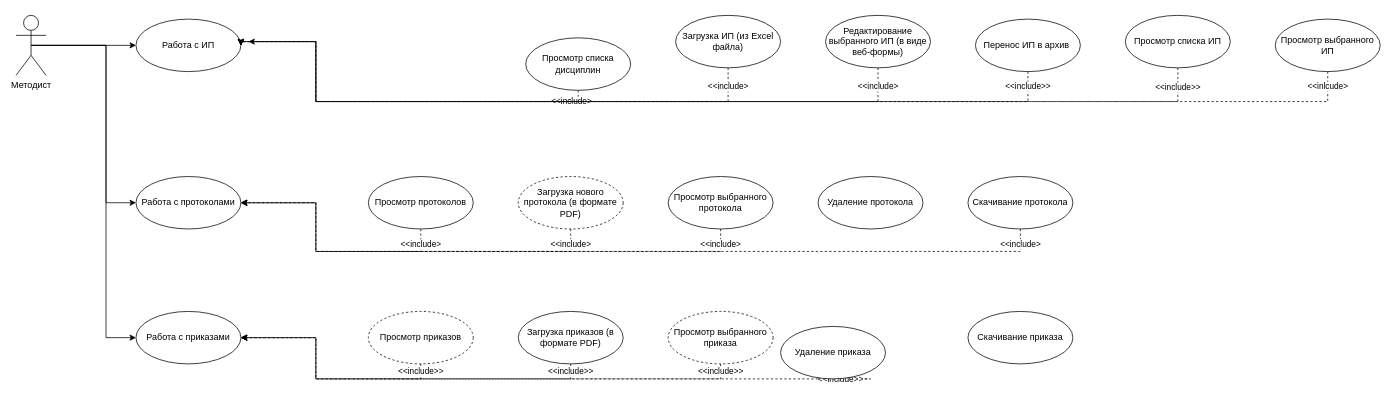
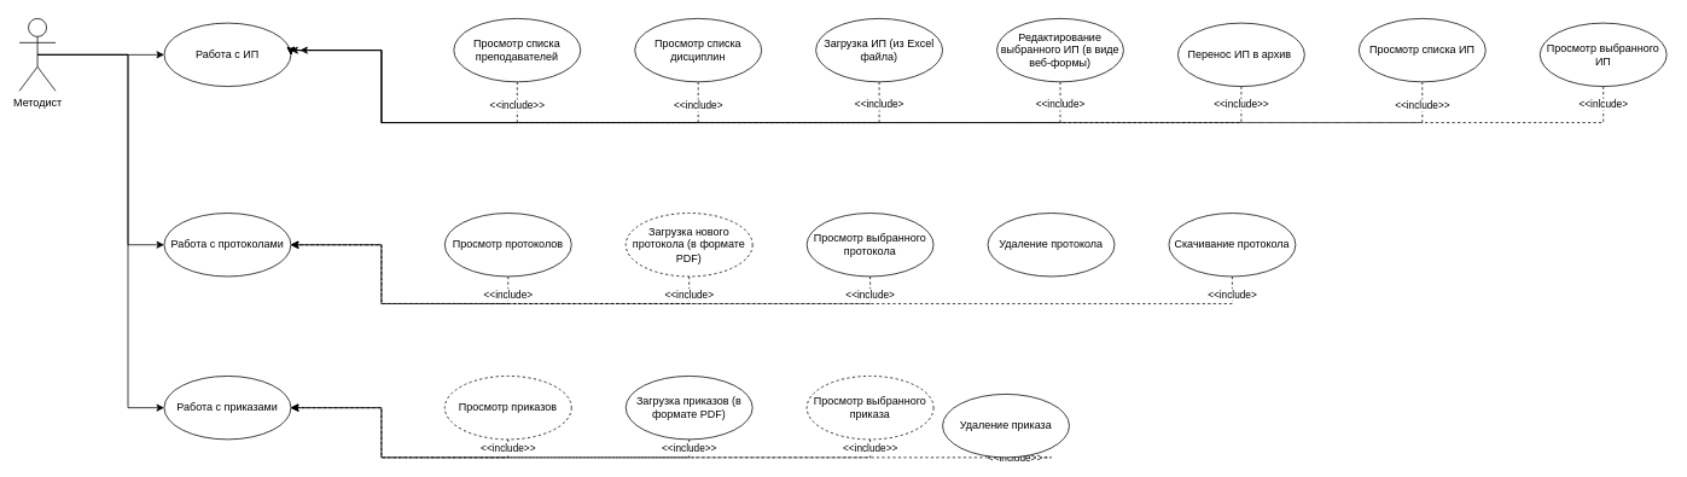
  <mxCell id="0" />
  <mxCell id="1" parent="0" />
  <mxCell id="2" style="edgeStyle=orthogonalEdgeStyle;rounded=0;orthogonalLoop=1;jettySize=auto;html=1;exitX=0.5;exitY=0.5;exitDx=0;exitDy=0;exitPerimeter=0;" parent="1" source="5" target="6" edge="1"><mxGeometry relative="1" as="geometry" /></mxCell>
  <mxCell id="3" style="edgeStyle=orthogonalEdgeStyle;rounded=0;orthogonalLoop=1;jettySize=auto;html=1;exitX=0.5;exitY=0.5;exitDx=0;exitDy=0;exitPerimeter=0;entryX=0;entryY=0.5;entryDx=0;entryDy=0;" parent="1" source="5" target="21" edge="1"><mxGeometry relative="1" as="geometry"><Array as="points"><mxPoint x="140" y="60" /><mxPoint x="140" y="270" /></Array></mxGeometry></mxCell>
  <mxCell id="4" style="edgeStyle=orthogonalEdgeStyle;rounded=0;orthogonalLoop=1;jettySize=auto;html=1;exitX=0.5;exitY=0.5;exitDx=0;exitDy=0;exitPerimeter=0;entryX=0;entryY=0.5;entryDx=0;entryDy=0;" parent="1" source="5" target="31" edge="1"><mxGeometry relative="1" as="geometry"><Array as="points"><mxPoint x="140" y="60" /><mxPoint x="140" y="450" /></Array></mxGeometry></mxCell>
  <mxCell id="5" value="Методист" style="shape=umlActor;verticalLabelPosition=bottom;labelBackgroundColor=#ffffff;verticalAlign=top;html=1;" parent="1" vertex="1"><mxGeometry x="20" y="20" width="40" height="80" as="geometry" /></mxCell>
  <mxCell id="6" value="Работа с ИП" style="ellipse;whiteSpace=wrap;html=1;" parent="1" vertex="1"><mxGeometry x="180" y="25" width="140" height="70" as="geometry" /></mxCell>
+ <mxCell id="7" value="&amp;lt;&amp;lt;include&amp;gt;&amp;gt;" style="edgeStyle=orthogonalEdgeStyle;rounded=0;orthogonalLoop=1;jettySize=auto;html=1;exitX=0.5;exitY=1;exitDx=0;exitDy=0;dashed=1;" parent="1" source="8" target="6" edge="1"><mxGeometry x="-0.863" relative="1" as="geometry"><Array as="points"><mxPoint x="570" y="135" /><mxPoint x="420" y="135" /><mxPoint x="420" y="55" /></Array><mxPoint as="offset" /></mxGeometry></mxCell>
+ <mxCell id="8" value="Просмотр списка преподавателей" style="ellipse;whiteSpace=wrap;html=1;" parent="1" vertex="1"><mxGeometry x="500" y="20" width="140" height="70" as="geometry" /></mxCell>
  <mxCell id="9" value="&amp;lt;&amp;lt;include&amp;gt;" style="edgeStyle=orthogonalEdgeStyle;rounded=0;orthogonalLoop=1;jettySize=auto;html=1;entryX=1;entryY=0.5;entryDx=0;entryDy=0;dashed=1;exitX=0.5;exitY=1;exitDx=0;exitDy=0;" parent="1" source="10" target="6" edge="1"><mxGeometry x="-0.911" relative="1" as="geometry"><mxPoint x="940" y="115" as="sourcePoint" /><Array as="points"><mxPoint x="770" y="135" /><mxPoint x="420" y="135" /><mxPoint x="420" y="55" /></Array><mxPoint as="offset" /></mxGeometry></mxCell>
- <mxCell id="10" value="Просмотр списка дисциплин" style="ellipse;whiteSpace=wrap;html=1;" parent="1" vertex="1"><mxGeometry x="700" y="50" width="140" height="70" as="geometry" /></mxCell>
+ <mxCell id="10" value="Просмотр списка дисциплин" style="ellipse;whiteSpace=wrap;html=1;" parent="1" vertex="1"><mxGeometry x="700" y="20" width="140" height="70" as="geometry" /></mxCell>
  <mxCell id="11" value="&amp;lt;&amp;lt;include&amp;gt;" style="edgeStyle=orthogonalEdgeStyle;rounded=0;orthogonalLoop=1;jettySize=auto;html=1;exitX=0.5;exitY=1;exitDx=0;exitDy=0;entryX=1;entryY=0.5;entryDx=0;entryDy=0;dashed=1;" parent="1" source="12" target="6" edge="1"><mxGeometry x="-0.935" relative="1" as="geometry"><Array as="points"><mxPoint x="970" y="135" /><mxPoint x="420" y="135" /><mxPoint x="420" y="55" /></Array><mxPoint as="offset" /></mxGeometry></mxCell>
  <mxCell id="12" value="Загрузка ИП (из Excel файла)" style="ellipse;whiteSpace=wrap;html=1;" parent="1" vertex="1"><mxGeometry x="900" y="20" width="140" height="70" as="geometry" /></mxCell>
  <mxCell id="13" value="&amp;lt;&amp;lt;include&amp;gt;" style="edgeStyle=orthogonalEdgeStyle;rounded=0;orthogonalLoop=1;jettySize=auto;html=1;exitX=0.5;exitY=1;exitDx=0;exitDy=0;dashed=1;" parent="1" source="14" edge="1"><mxGeometry x="-0.948" relative="1" as="geometry"><mxPoint x="330" y="55" as="targetPoint" /><Array as="points"><mxPoint x="1170" y="135" /><mxPoint x="420" y="135" /><mxPoint x="420" y="55" /></Array><mxPoint as="offset" /></mxGeometry></mxCell>
  <mxCell id="14" value="Редактирование выбранного ИП (в виде веб-формы)" style="ellipse;whiteSpace=wrap;html=1;" parent="1" vertex="1"><mxGeometry x="1100" y="20" width="140" height="70" as="geometry" /></mxCell>
  <mxCell id="15" value="&amp;lt;&amp;lt;include&amp;gt;&amp;gt;" style="edgeStyle=orthogonalEdgeStyle;rounded=0;orthogonalLoop=1;jettySize=auto;html=1;exitX=0.5;exitY=1;exitDx=0;exitDy=0;entryX=1;entryY=0.5;entryDx=0;entryDy=0;dashed=1;" parent="1" source="16" target="6" edge="1"><mxGeometry x="-0.966" relative="1" as="geometry"><Array as="points"><mxPoint x="1370" y="135" /><mxPoint x="420" y="135" /><mxPoint x="420" y="55" /></Array><mxPoint as="offset" /></mxGeometry></mxCell>
  <mxCell id="16" value="Перенос ИП в архив&amp;nbsp;" style="ellipse;whiteSpace=wrap;html=1;" parent="1" vertex="1"><mxGeometry x="1300" y="25" width="140" height="70" as="geometry" /></mxCell>
  <mxCell id="17" value="&amp;lt;&amp;lt;include&amp;gt;&amp;gt;" style="edgeStyle=orthogonalEdgeStyle;rounded=0;orthogonalLoop=1;jettySize=auto;html=1;exitX=0.5;exitY=1;exitDx=0;exitDy=0;entryX=1;entryY=0.5;entryDx=0;entryDy=0;dashed=1;" parent="1" source="18" target="6" edge="1"><mxGeometry x="-0.963" relative="1" as="geometry"><Array as="points"><mxPoint x="1570" y="135" /><mxPoint x="420" y="135" /><mxPoint x="420" y="55" /></Array><mxPoint as="offset" /></mxGeometry></mxCell>
  <mxCell id="18" value="Просмотр списка ИП" style="ellipse;whiteSpace=wrap;html=1;" parent="1" vertex="1"><mxGeometry x="1500" y="20" width="140" height="70" as="geometry" /></mxCell>
  <mxCell id="19" value="&amp;lt;&amp;lt;inlcude&amp;gt;" style="edgeStyle=orthogonalEdgeStyle;rounded=0;orthogonalLoop=1;jettySize=auto;html=1;exitX=0.5;exitY=1;exitDx=0;exitDy=0;entryX=1;entryY=0.5;entryDx=0;entryDy=0;dashed=1;" parent="1" source="20" target="6" edge="1"><mxGeometry x="-0.974" relative="1" as="geometry"><Array as="points"><mxPoint x="1770" y="135" /><mxPoint x="420" y="135" /><mxPoint x="420" y="55" /></Array><mxPoint as="offset" /></mxGeometry></mxCell>
  <mxCell id="20" value="Просмотр выбранного ИП" style="ellipse;whiteSpace=wrap;html=1;" parent="1" vertex="1"><mxGeometry x="1700" y="25" width="140" height="70" as="geometry" /></mxCell>
  <mxCell id="21" value="Работа с протоколами" style="ellipse;whiteSpace=wrap;html=1;" parent="1" vertex="1"><mxGeometry x="180" y="235" width="140" height="70" as="geometry" /></mxCell>
  <mxCell id="22" value="&amp;lt;&amp;lt;include&amp;gt;" style="edgeStyle=orthogonalEdgeStyle;rounded=0;orthogonalLoop=1;jettySize=auto;html=1;exitX=0.5;exitY=1;exitDx=0;exitDy=0;entryX=1;entryY=0.5;entryDx=0;entryDy=0;dashed=1;" parent="1" source="23" target="21" edge="1"><mxGeometry x="-0.881" relative="1" as="geometry"><Array as="points"><mxPoint x="560" y="335" /><mxPoint x="420" y="335" /><mxPoint x="420" y="270" /></Array><mxPoint as="offset" /></mxGeometry></mxCell>
  <mxCell id="23" value="Просмотр протоколов" style="ellipse;whiteSpace=wrap;html=1;" parent="1" vertex="1"><mxGeometry x="490" y="235" width="140" height="70" as="geometry" /></mxCell>
  <mxCell id="24" value="&amp;lt;&amp;lt;include&amp;gt;" style="edgeStyle=orthogonalEdgeStyle;rounded=0;orthogonalLoop=1;jettySize=auto;html=1;exitX=0.5;exitY=1;exitDx=0;exitDy=0;entryX=1;entryY=0.5;entryDx=0;entryDy=0;dashed=1;" parent="1" source="25" target="21" edge="1"><mxGeometry x="-0.925" relative="1" as="geometry"><Array as="points"><mxPoint x="760" y="335" /><mxPoint x="420" y="335" /><mxPoint x="420" y="270" /></Array><mxPoint as="offset" /></mxGeometry></mxCell>
  <mxCell id="25" value="Загрузка нового протокола (в формате PDF)" style="ellipse;whiteSpace=wrap;html=1;dashed=1;" parent="1" vertex="1"><mxGeometry x="690" y="235" width="140" height="70" as="geometry" /></mxCell>
  <mxCell id="26" value="&amp;lt;&amp;lt;include&amp;gt;" style="edgeStyle=orthogonalEdgeStyle;rounded=0;orthogonalLoop=1;jettySize=auto;html=1;exitX=0.5;exitY=1;exitDx=0;exitDy=0;entryX=1;entryY=0.5;entryDx=0;entryDy=0;dashed=1;" parent="1" source="27" target="21" edge="1"><mxGeometry x="-0.946" relative="1" as="geometry"><Array as="points"><mxPoint x="960" y="335" /><mxPoint x="420" y="335" /><mxPoint x="420" y="270" /></Array><mxPoint as="offset" /></mxGeometry></mxCell>
  <mxCell id="27" value="Просмотр выбранного протокола" style="ellipse;whiteSpace=wrap;html=1;" parent="1" vertex="1"><mxGeometry x="890" y="235" width="140" height="70" as="geometry" /></mxCell>
  <mxCell id="28" value="Удаление протокола" style="ellipse;whiteSpace=wrap;html=1;" parent="1" vertex="1"><mxGeometry x="1090" y="235" width="140" height="70" as="geometry" /></mxCell>
  <mxCell id="29" value="&amp;lt;&amp;lt;include&amp;gt;" style="edgeStyle=orthogonalEdgeStyle;rounded=0;orthogonalLoop=1;jettySize=auto;html=1;exitX=0.5;exitY=1;exitDx=0;exitDy=0;entryX=1;entryY=0.5;entryDx=0;entryDy=0;dashed=1;" parent="1" source="30" target="21" edge="1"><mxGeometry x="-0.965" relative="1" as="geometry"><Array as="points"><mxPoint x="1360" y="335" /><mxPoint x="420" y="335" /><mxPoint x="420" y="270" /></Array><mxPoint as="offset" /></mxGeometry></mxCell>
  <mxCell id="30" value="Скачивание протокола" style="ellipse;whiteSpace=wrap;html=1;" parent="1" vertex="1"><mxGeometry x="1290" y="235" width="140" height="70" as="geometry" /></mxCell>
  <mxCell id="31" value="Работа с приказами" style="ellipse;whiteSpace=wrap;html=1;" parent="1" vertex="1"><mxGeometry x="180" y="415" width="140" height="70" as="geometry" /></mxCell>
  <mxCell id="32" value="&amp;lt;&amp;lt;include&amp;gt;&amp;gt;" style="edgeStyle=orthogonalEdgeStyle;rounded=0;orthogonalLoop=1;jettySize=auto;html=1;exitX=0.5;exitY=1;exitDx=0;exitDy=0;entryX=1;entryY=0.5;entryDx=0;entryDy=0;dashed=1;" parent="1" source="33" target="31" edge="1"><mxGeometry x="-0.936" relative="1" as="geometry"><Array as="points"><mxPoint x="560" y="505" /><mxPoint x="420" y="505" /><mxPoint x="420" y="450" /></Array><mxPoint as="offset" /></mxGeometry></mxCell>
  <mxCell id="33" value="Просмотр приказов" style="ellipse;whiteSpace=wrap;html=1;dashed=1;" parent="1" vertex="1"><mxGeometry x="490" y="415" width="140" height="70" as="geometry" /></mxCell>
  <mxCell id="34" value="&amp;lt;&amp;lt;include&amp;gt;&amp;gt;" style="edgeStyle=orthogonalEdgeStyle;rounded=0;orthogonalLoop=1;jettySize=auto;html=1;exitX=0.5;exitY=1;exitDx=0;exitDy=0;entryX=1;entryY=0.5;entryDx=0;entryDy=0;dashed=1;" parent="1" source="35" target="31" edge="1"><mxGeometry x="-0.961" relative="1" as="geometry"><Array as="points"><mxPoint x="760" y="505" /><mxPoint x="420" y="505" /><mxPoint x="420" y="450" /></Array><mxPoint as="offset" /></mxGeometry></mxCell>
  <mxCell id="35" value="Загрузка приказов (в формате PDF)" style="ellipse;whiteSpace=wrap;html=1;" parent="1" vertex="1"><mxGeometry x="690" y="415" width="140" height="70" as="geometry" /></mxCell>
  <mxCell id="36" value="&amp;lt;&amp;lt;include&amp;gt;&amp;gt;" style="edgeStyle=orthogonalEdgeStyle;rounded=0;orthogonalLoop=1;jettySize=auto;html=1;exitX=0.5;exitY=1;exitDx=0;exitDy=0;entryX=1;entryY=0.5;entryDx=0;entryDy=0;dashed=1;" parent="1" source="37" target="31" edge="1"><mxGeometry x="-0.972" relative="1" as="geometry"><Array as="points"><mxPoint x="960" y="505" /><mxPoint x="420" y="505" /><mxPoint x="420" y="450" /></Array><mxPoint as="offset" /></mxGeometry></mxCell>
  <mxCell id="37" value="Просмотр выбранного приказа" style="ellipse;whiteSpace=wrap;html=1;dashed=1;" parent="1" vertex="1"><mxGeometry x="890" y="415" width="140" height="70" as="geometry" /></mxCell>
  <mxCell id="38" value="&amp;lt;&amp;lt;include&amp;gt;&amp;gt;" style="edgeStyle=orthogonalEdgeStyle;rounded=0;orthogonalLoop=1;jettySize=auto;html=1;exitX=0.5;exitY=1;exitDx=0;exitDy=0;entryX=1;entryY=0.5;entryDx=0;entryDy=0;dashed=1;" parent="1" source="39" target="31" edge="1"><mxGeometry x="-0.978" relative="1" as="geometry"><Array as="points"><mxPoint x="1160" y="505" /><mxPoint x="420" y="505" /><mxPoint x="420" y="450" /></Array><mxPoint as="offset" /></mxGeometry></mxCell>
  <mxCell id="39" value="Удаление приказа" style="ellipse;whiteSpace=wrap;html=1;" parent="1" vertex="1"><mxGeometry x="1040" y="435" width="140" height="70" as="geometry" /></mxCell>
- <mxCell id="40" value="Скачивание приказа" style="ellipse;whiteSpace=wrap;html=1;" parent="1" vertex="1"><mxGeometry x="1290" y="415" width="140" height="70" as="geometry" /></mxCell>
